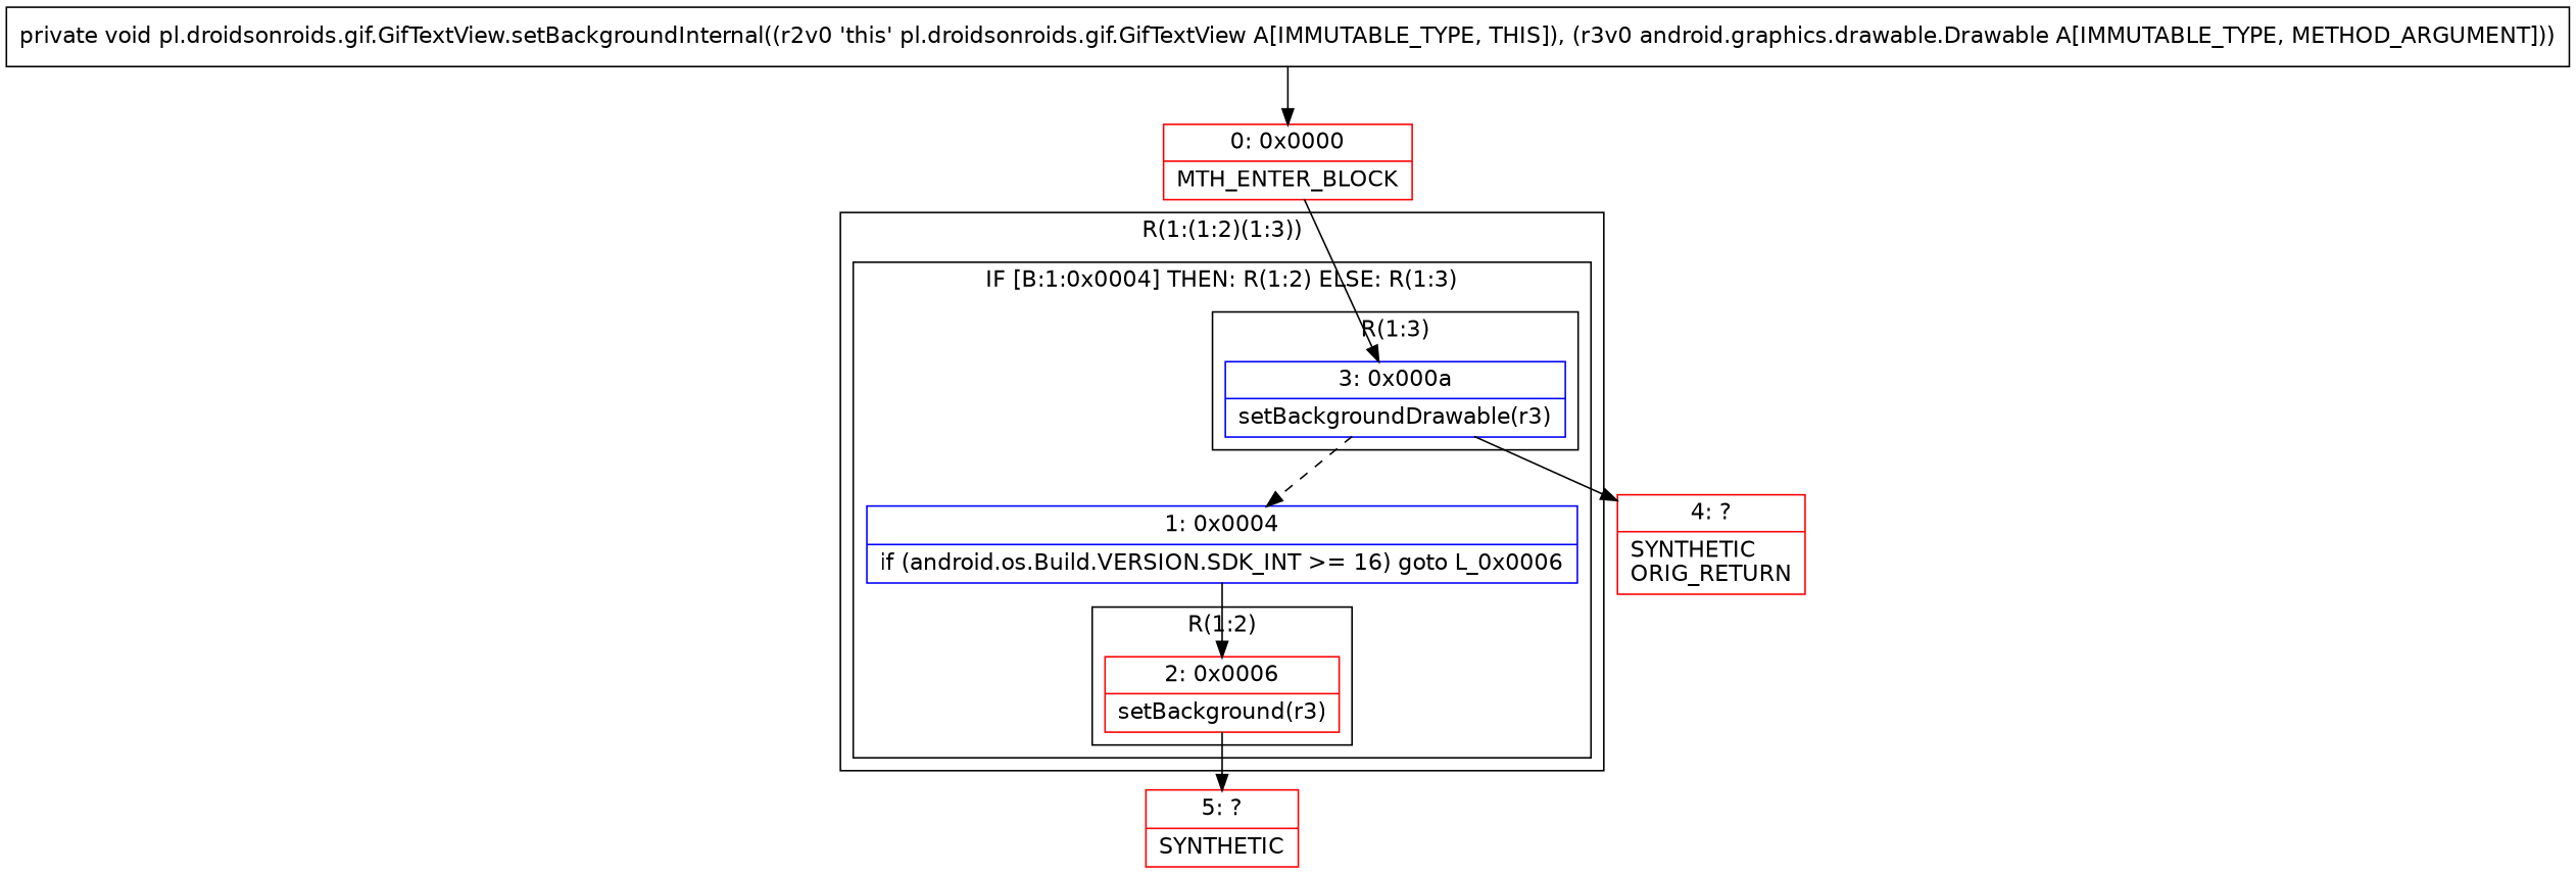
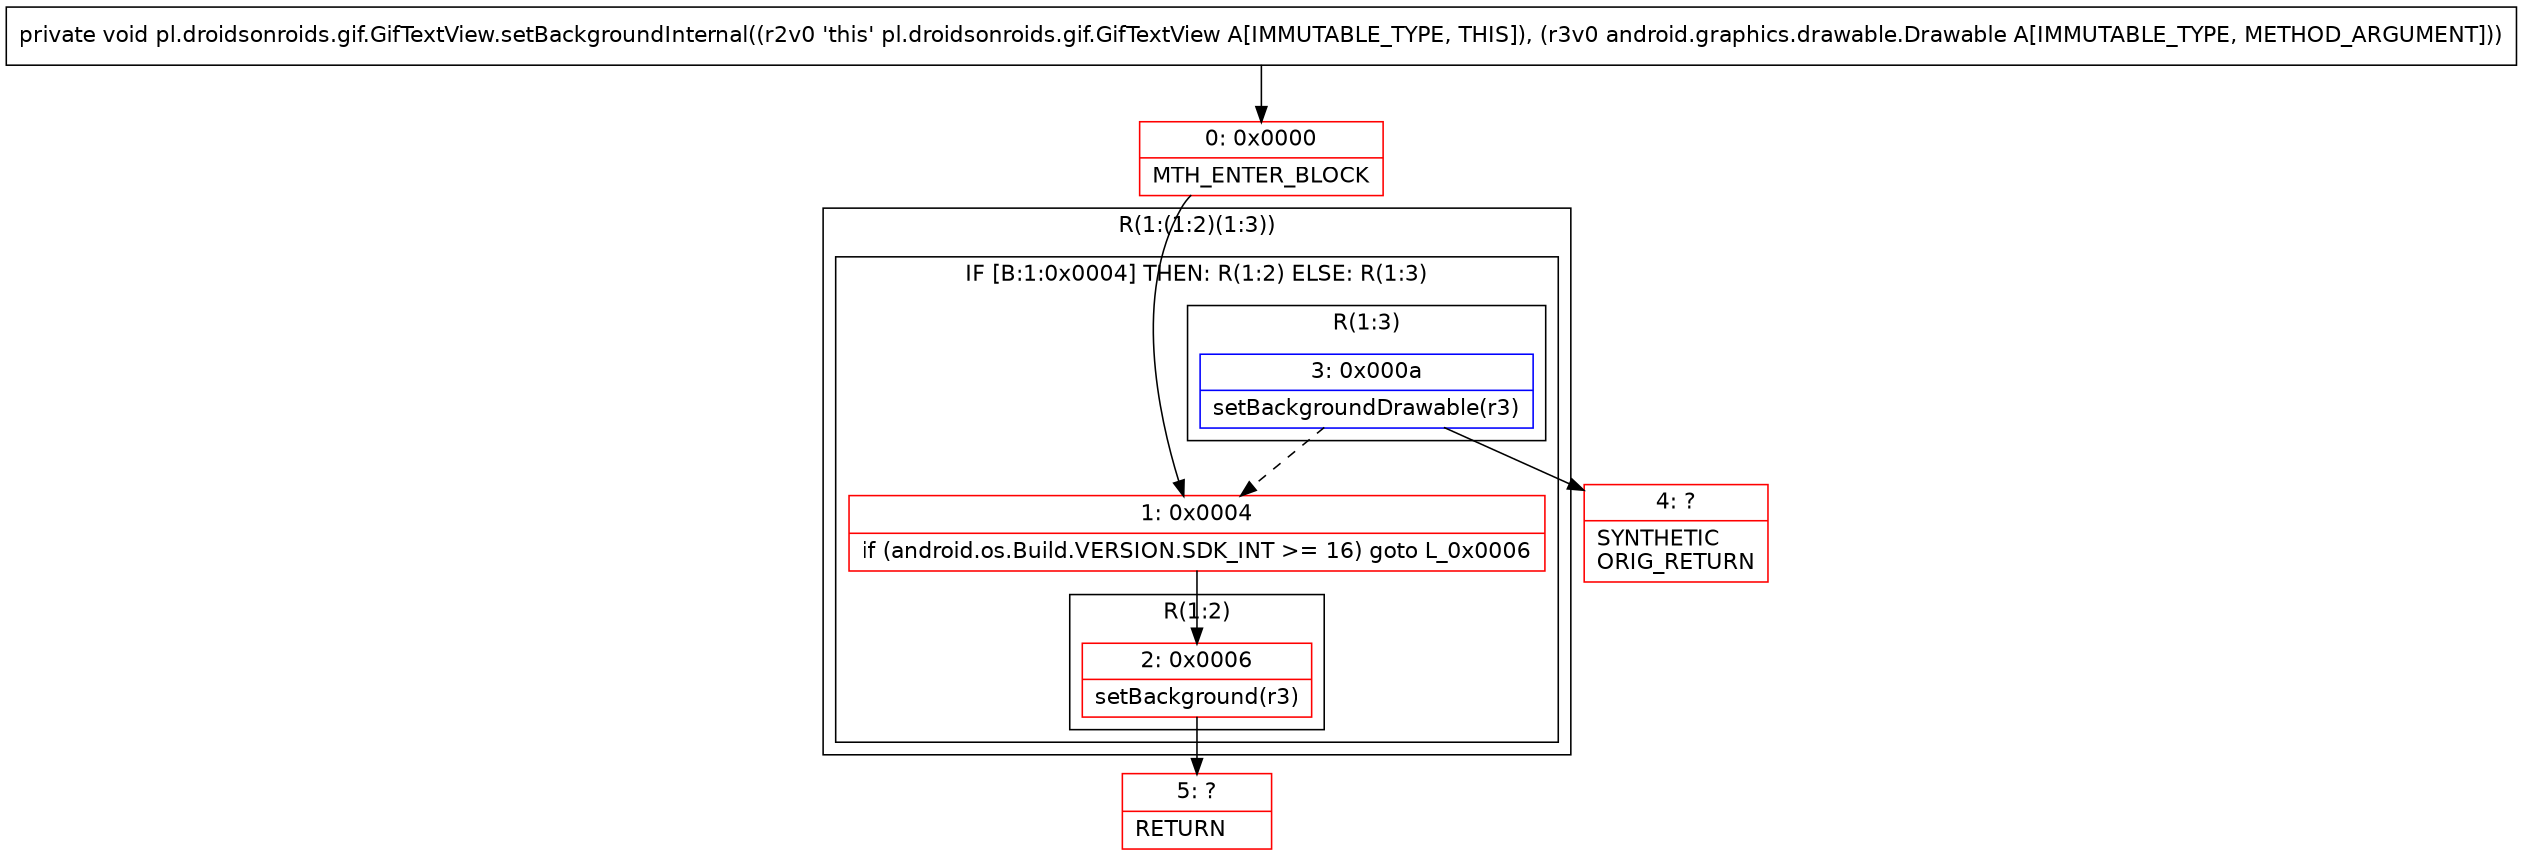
  digraph {
    fontname="DejaVu Sans"
    node [color=red fontname="DejaVu Sans" shape=record]
    edge [fontname="DejaVu Sans"]
    n1 [label="{2\:\ 0x0006|setBackground(r3)\l}"]
    n2 [color=blue label="{3\:\ 0x000a|setBackgroundDrawable(r3)\l}"]
-   n3 [color=blue label="{1\:\ 0x0004|if (android.os.Build.VERSION.SDK_INT \>= 16) goto L_0x0006\l}"]
-   n4 [label="{5\:\ ?|SYNTHETIC\l}"]
+   n3 [label="{1\:\ 0x0004|if (android.os.Build.VERSION.SDK_INT \>= 16) goto L_0x0006\l}"]
+   n4 [label="{5\:\ ?|RETURN\l}"]
    n5 [label="{4\:\ ?|SYNTHETIC\lORIG_RETURN\l}"]
    n6 [label="{0\:\ 0x0000|MTH_ENTER_BLOCK\l}"]
    n7 [label="{private void pl.droidsonroids.gif.GifTextView.setBackgroundInternal((r2v0 'this' pl.droidsonroids.gif.GifTextView A[IMMUTABLE_TYPE, THIS]), (r3v0 android.graphics.drawable.Drawable A[IMMUTABLE_TYPE, METHOD_ARGUMENT])) }" color=""]
    subgraph cluster_1 {
      label="R(1:(1:2)(1:3))"
      subgraph cluster_2 {
        label="IF [B:1:0x0004] THEN: R(1:2) ELSE: R(1:3)"
        n3
        subgraph cluster_3 {
          label="R(1:2)"
          n1
        }
        subgraph cluster_4 {
          label="R(1:3)"
          n2
        }
      }
    }
    n1 -> n4
    n2 -> n3 [style=dashed]
    n2 -> n5
    n3 -> n1
-   n6 -> n2
+   n6 -> n3
    n7 -> n6
  }
